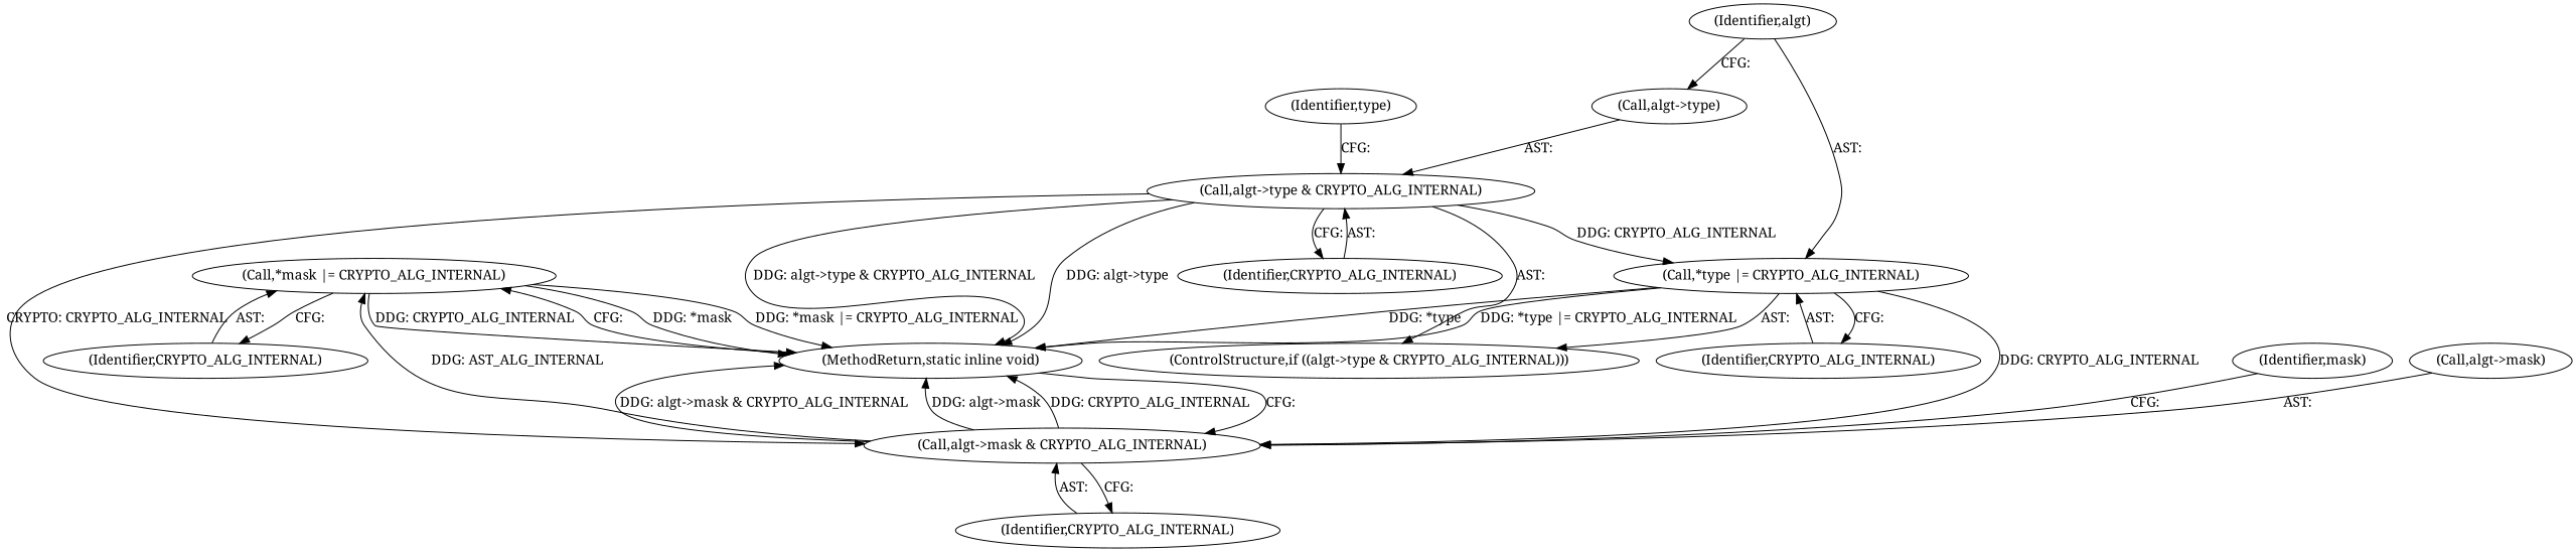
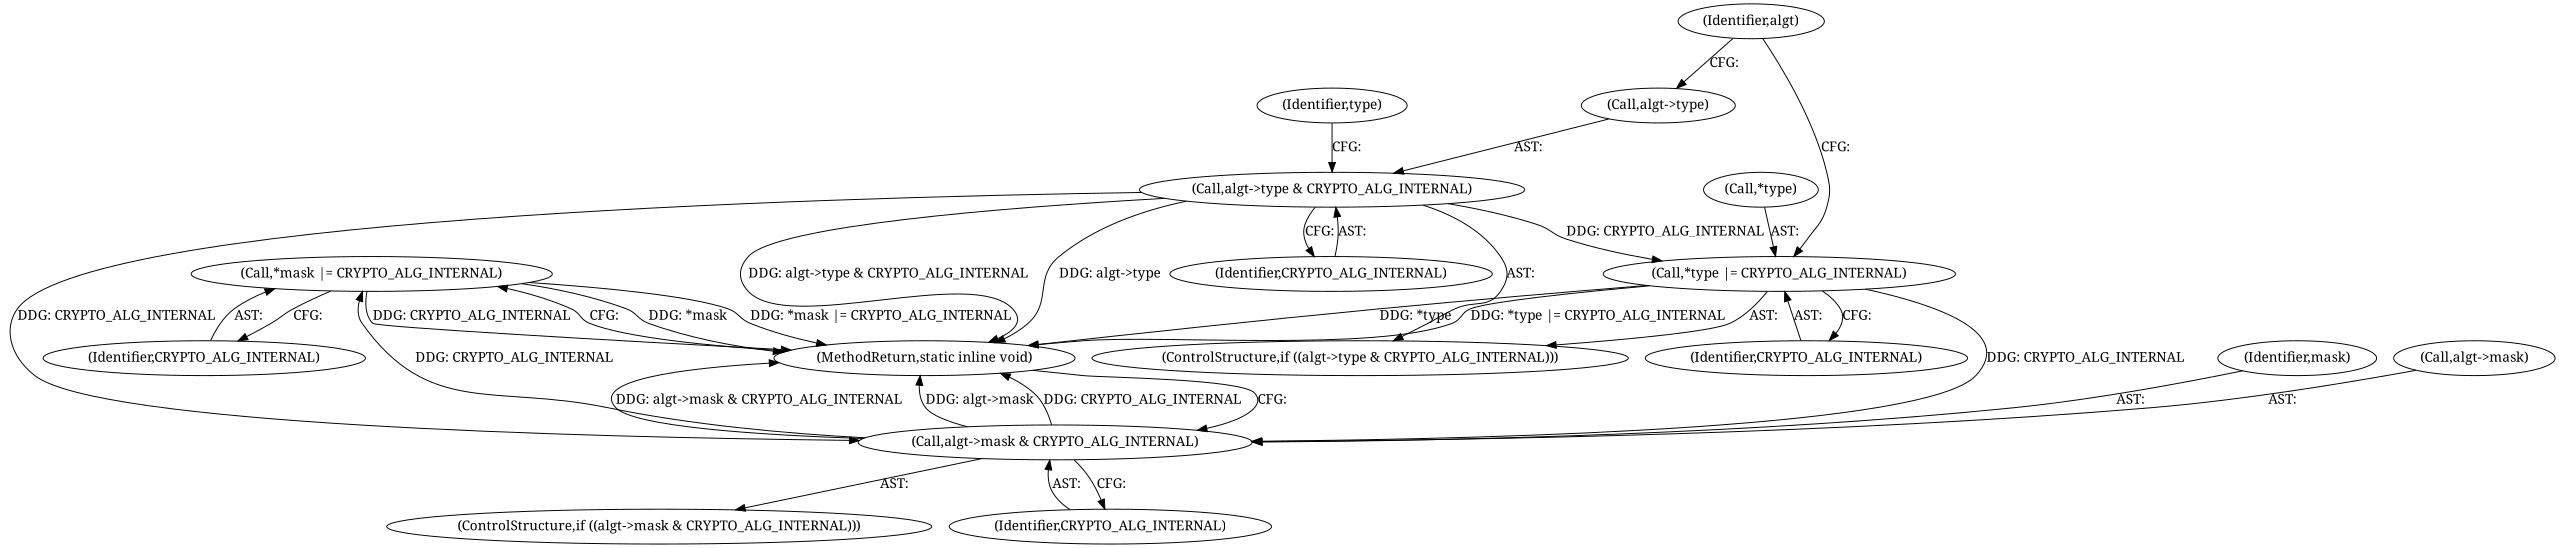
  digraph {
    fontname="Noto Serif"
    node [fontname="Noto Serif"]
    edge [fontname="Noto Serif"]
    n1 [label="(Call,*mask |= CRYPTO_ALG_INTERNAL)"]
    n2 [label="(MethodReturn,static inline void)"]
    n3 [label="(Identifier,CRYPTO_ALG_INTERNAL)"]
+   n4 [label="(ControlStructure,if ((algt->mask & CRYPTO_ALG_INTERNAL)))"]
    n5 [label="(Call,algt->mask & CRYPTO_ALG_INTERNAL)"]
    n6 [label="(Identifier,CRYPTO_ALG_INTERNAL)"]
    n7 [label="(Call,*type |= CRYPTO_ALG_INTERNAL)"]
    n8 [label="(ControlStructure,if ((algt->type & CRYPTO_ALG_INTERNAL)))"]
    n9 [label="(Identifier,CRYPTO_ALG_INTERNAL)"]
    n10 [label="(Call,algt->type & CRYPTO_ALG_INTERNAL)"]
    n11 [label="(Identifier,CRYPTO_ALG_INTERNAL)"]
    n12 [label="(Identifier,mask)"]
    n13 [label="(Identifier,type)"]
+   n14 [label="(Call,*type)"]
    n15 [label="(Identifier,algt)"]
    n16 [label="(Call,algt->type)"]
    n17 [label="(Call,algt->mask)"]
    n1 -> n2 [label="DDG: *mask"]
    n1 -> n2 [label="DDG: *mask |= CRYPTO_ALG_INTERNAL"]
    n1 -> n2 [label="DDG: CRYPTO_ALG_INTERNAL"]
    n1 -> n3 [label="CFG: "]
    n2 -> n1 [label="CFG: "]
    n2 -> n5 [label="CFG: "]
    n3 -> n1 [label="AST: "]
-   n5 -> n1 [label="DDG: AST_ALG_INTERNAL"]
+   n5 -> n1 [label="DDG: CRYPTO_ALG_INTERNAL"]
    n5 -> n2 [label="DDG: algt->mask & CRYPTO_ALG_INTERNAL"]
    n5 -> n2 [label="DDG: algt->mask"]
    n5 -> n2 [label="DDG: CRYPTO_ALG_INTERNAL"]
+   n5 -> n4 [label="AST: "]
    n5 -> n6 [label="CFG: "]
    n6 -> n5 [label="AST: "]
    n7 -> n2 [label="DDG: *type"]
    n7 -> n2 [label="DDG: *type |= CRYPTO_ALG_INTERNAL"]
    n7 -> n5 [label="DDG: CRYPTO_ALG_INTERNAL"]
    n7 -> n8 [label="AST: "]
    n7 -> n9 [label="CFG: "]
    n9 -> n7 [label="AST: "]
    n10 -> n2 [label="DDG: algt->type & CRYPTO_ALG_INTERNAL"]
    n10 -> n2 [label="DDG: algt->type"]
-   n10 -> n5 [label="CRYPTO: CRYPTO_ALG_INTERNAL"]
+   n10 -> n5 [label="DDG: CRYPTO_ALG_INTERNAL"]
    n10 -> n7 [label="DDG: CRYPTO_ALG_INTERNAL"]
    n10 -> n8 [label="AST: "]
    n10 -> n11 [label="CFG: "]
    n11 -> n10 [label="AST: "]
-   n12 -> n5 [label="CFG: "]
+   n12 -> n5 [label="AST: "]
    n13 -> n10 [label="CFG: "]
-   n15 -> n7 [label="AST: "]
+   n14 -> n7 [label="AST: "]
+   n15 -> n7 [label="CFG: "]
    n15 -> n16 [label="CFG: "]
    n16 -> n10 [label="AST: "]
    n17 -> n5 [label="AST: "]
  }
